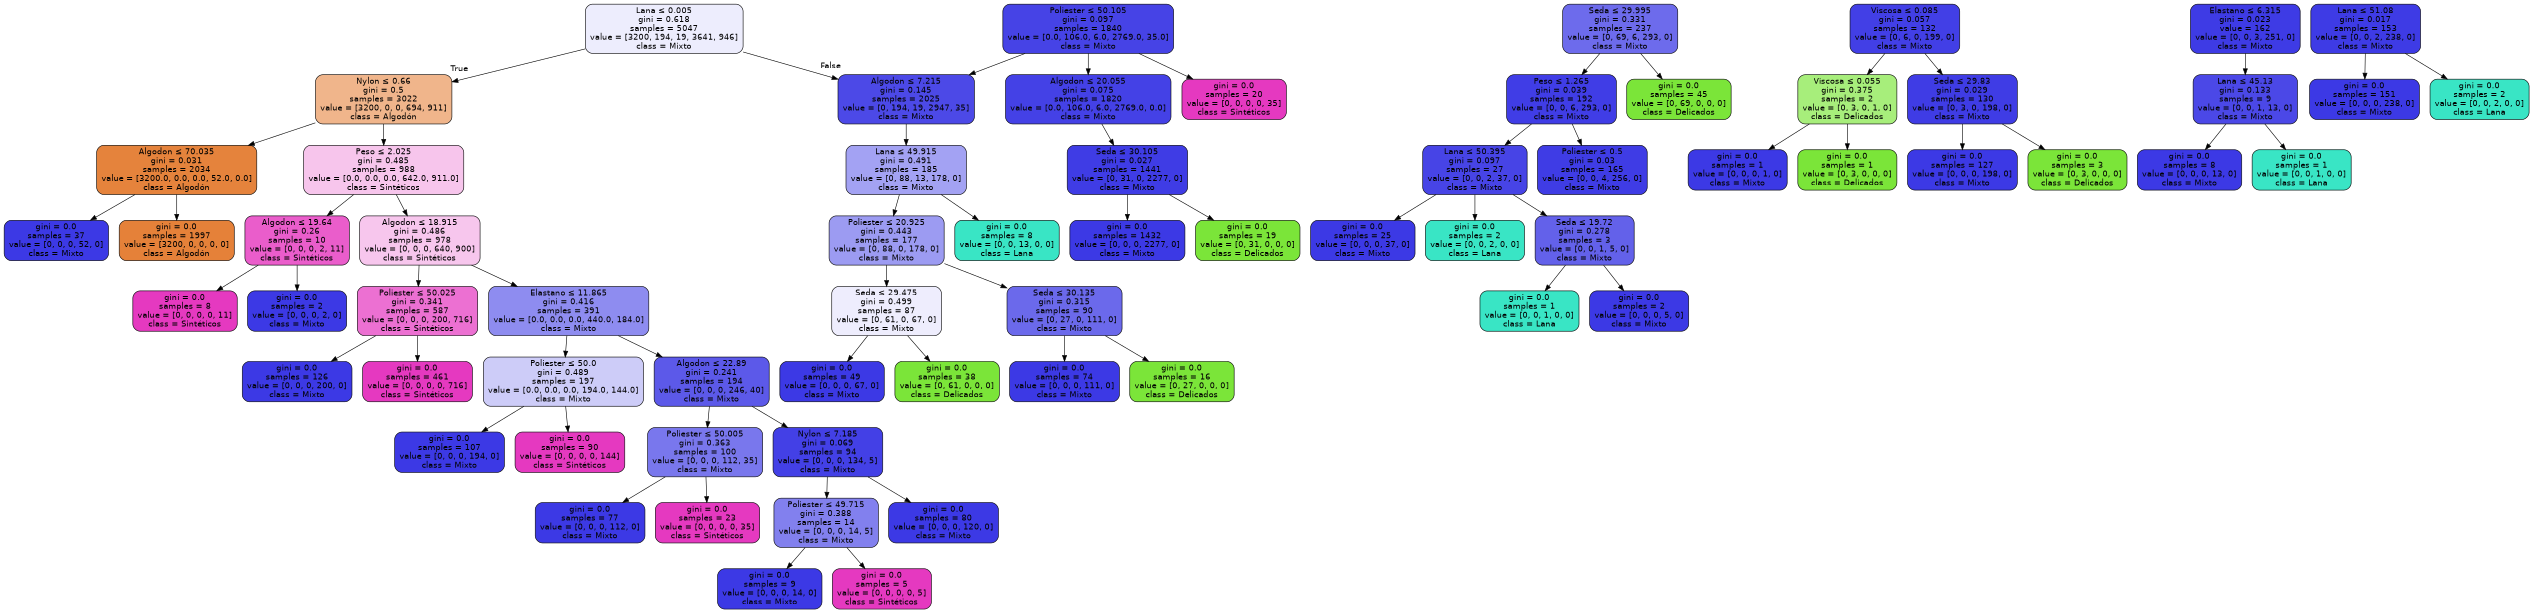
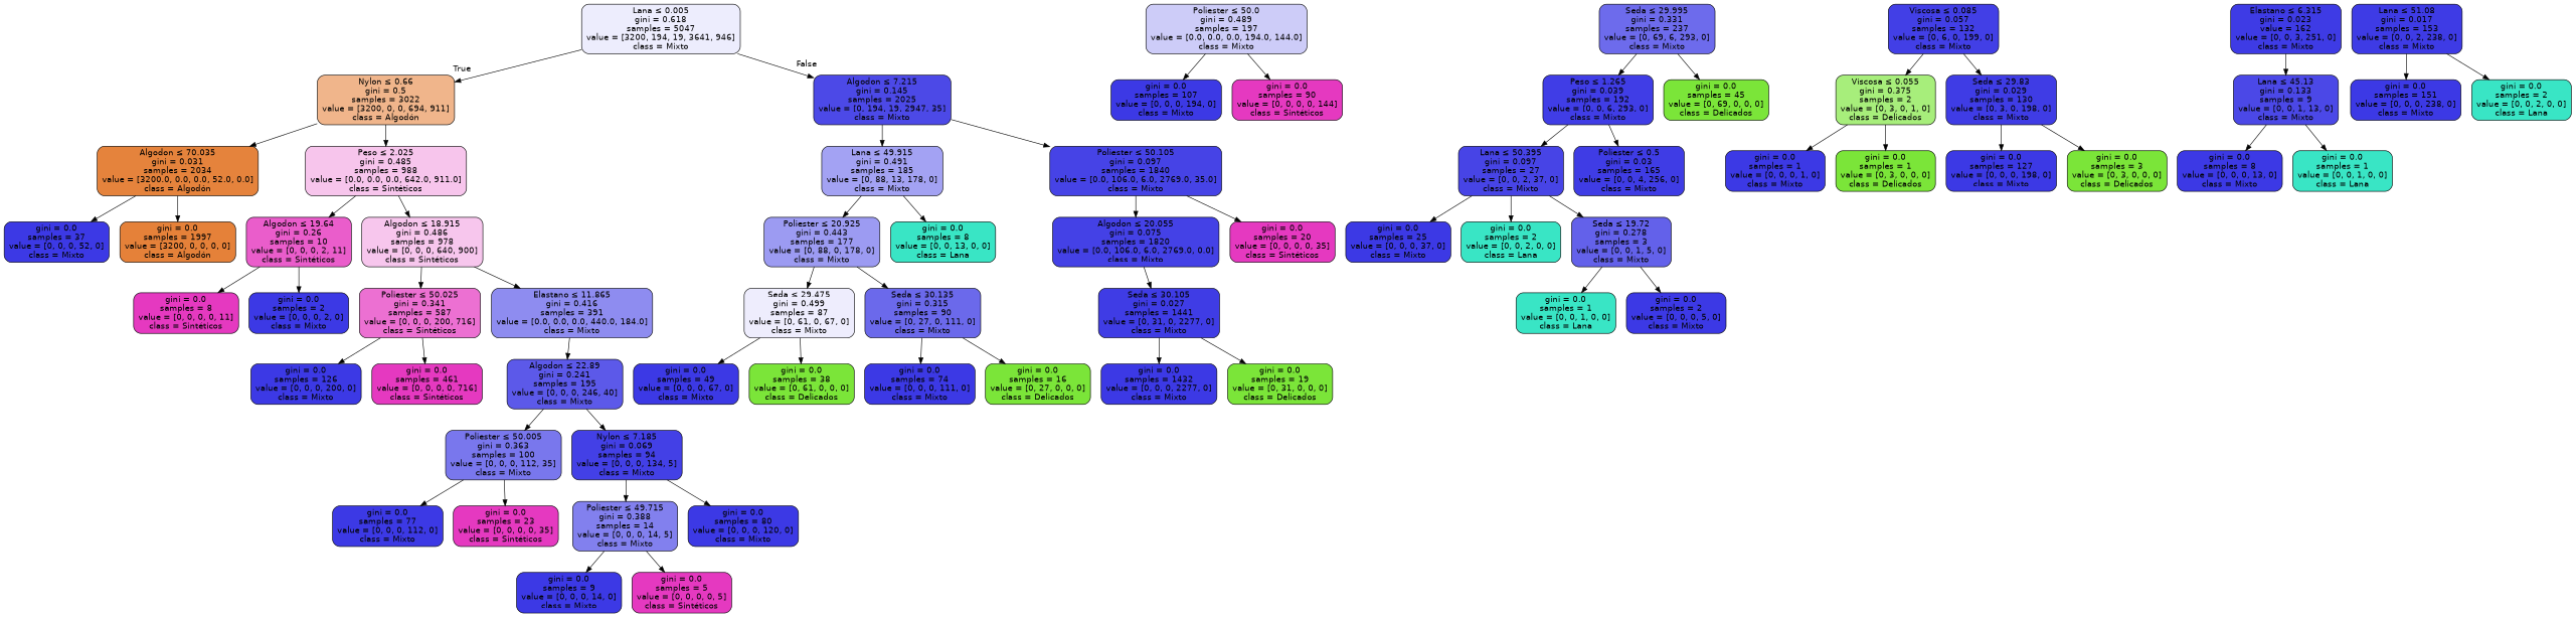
  digraph {
    node [color=black fillcolor="#3c39e5" fontname=helvetica shape=box style="filled, rounded"]
    edge [fontname=helvetica]
    n1 [fillcolor="#ededfd" label=<Lana &le; 0.005<br/>gini = 0.618<br/>samples = 5047<br/>value = [3200, 194, 19, 3641, 946]<br/>class = Mixto>]
    n2 [fillcolor="#f0b58b" label=<Nylon &le; 0.66<br/>gini = 0.5<br/>samples = 3022<br/>value = [3200, 0, 0, 694, 911]<br/>class = Algodón>]
    n3 [fillcolor="#4c49e7" label=<Algodon &le; 7.215<br/>gini = 0.145<br/>samples = 2025<br/>value = [0, 194, 19, 2947, 35]<br/>class = Mixto>]
    n4 [fillcolor="#e5833c" label=<Algodon &le; 70.035<br/>gini = 0.031<br/>samples = 2034<br/>value = [3200.0, 0.0, 0.0, 52.0, 0.0]<br/>class = Algodón>]
    n5 [fillcolor="#f7c5ec" label=<Peso &le; 2.025<br/>gini = 0.485<br/>samples = 988<br/>value = [0.0, 0.0, 0.0, 642.0, 911.0]<br/>class = Sintéticos>]
    n6 [fillcolor="#a3a2f3" label=<Lana &le; 49.915<br/>gini = 0.491<br/>samples = 185<br/>value = [0, 88, 13, 178, 0]<br/>class = Mixto>]
    n7 [fillcolor="#4643e6" label=<Poliester &le; 50.105<br/>gini = 0.097<br/>samples = 1840<br/>value = [0.0, 106.0, 6.0, 2769.0, 35.0]<br/>class = Mixto>]
    n8 [label=<gini = 0.0<br/>samples = 37<br/>value = [0, 0, 0, 52, 0]<br/>class = Mixto>]
    n9 [fillcolor="#e58139" label=<gini = 0.0<br/>samples = 1997<br/>value = [3200, 0, 0, 0, 0]<br/>class = Algodón>]
    n10 [fillcolor="#ea5dcb" label=<Algodon &le; 19.64<br/>gini = 0.26<br/>samples = 10<br/>value = [0, 0, 0, 2, 11]<br/>class = Sintéticos>]
    n11 [fillcolor="#f7c6ed" label=<Algodon &le; 18.915<br/>gini = 0.486<br/>samples = 978<br/>value = [0, 0, 0, 640, 900]<br/>class = Sintéticos>]
    n12 [fillcolor="#e539c0" label=<gini = 0.0<br/>samples = 8<br/>value = [0, 0, 0, 0, 11]<br/>class = Sintéticos>]
    n13 [label=<gini = 0.0<br/>samples = 2<br/>value = [0, 0, 0, 2, 0]<br/>class = Mixto>]
    n14 [fillcolor="#ec70d2" label=<Poliester &le; 50.025<br/>gini = 0.341<br/>samples = 587<br/>value = [0, 0, 0, 200, 716]<br/>class = Sintéticos>]
    n15 [fillcolor="#8e8cf0" label=<Elastano &le; 11.865<br/>gini = 0.416<br/>samples = 391<br/>value = [0.0, 0.0, 0.0, 440.0, 184.0]<br/>class = Mixto>]
    n16 [label=<gini = 0.0<br/>samples = 126<br/>value = [0, 0, 0, 200, 0]<br/>class = Mixto>]
    n17 [fillcolor="#e539c0" label=<gini = 0.0<br/>samples = 461<br/>value = [0, 0, 0, 0, 716]<br/>class = Sintéticos>]
    n18 [fillcolor="#cdccf8" label=<Poliester &le; 50.0<br/>gini = 0.489<br/>samples = 197<br/>value = [0.0, 0.0, 0.0, 194.0, 144.0]<br/>class = Mixto>]
-   n19 [fillcolor="#5c59e9" label=<Algodon &le; 22.89<br/>gini = 0.241<br/>samples = 194<br/>value = [0, 0, 0, 246, 40]<br/>class = Mixto>]
+   n19 [fillcolor="#5c59e9" label=<Algodon &le; 22.89<br/>gini = 0.241<br/>samples = 195<br/>value = [0, 0, 0, 246, 40]<br/>class = Mixto>]
    n20 [label=<gini = 0.0<br/>samples = 107<br/>value = [0, 0, 0, 194, 0]<br/>class = Mixto>]
    n21 [fillcolor="#e539c0" label=<gini = 0.0<br/>samples = 90<br/>value = [0, 0, 0, 0, 144]<br/>class = Sintéticos>]
    n22 [fillcolor="#7977ed" label=<Poliester &le; 50.005<br/>gini = 0.363<br/>samples = 100<br/>value = [0, 0, 0, 112, 35]<br/>class = Mixto>]
    n23 [fillcolor="#4340e6" label=<Nylon &le; 7.185<br/>gini = 0.069<br/>samples = 94<br/>value = [0, 0, 0, 134, 5]<br/>class = Mixto>]
    n24 [label=<gini = 0.0<br/>samples = 77<br/>value = [0, 0, 0, 112, 0]<br/>class = Mixto>]
    n25 [fillcolor="#e539c0" label=<gini = 0.0<br/>samples = 23<br/>value = [0, 0, 0, 0, 35]<br/>class = Sintéticos>]
    n26 [fillcolor="#8280ee" label=<Poliester &le; 49.715<br/>gini = 0.388<br/>samples = 14<br/>value = [0, 0, 0, 14, 5]<br/>class = Mixto>]
    n27 [label=<gini = 0.0<br/>samples = 80<br/>value = [0, 0, 0, 120, 0]<br/>class = Mixto>]
    n28 [label=<gini = 0.0<br/>samples = 9<br/>value = [0, 0, 0, 14, 0]<br/>class = Mixto>]
    n29 [fillcolor="#e539c0" label=<gini = 0.0<br/>samples = 5<br/>value = [0, 0, 0, 0, 5]<br/>class = Sintéticos>]
    n30 [fillcolor="#9c9bf2" label=<Poliester &le; 20.925<br/>gini = 0.443<br/>samples = 177<br/>value = [0, 88, 0, 178, 0]<br/>class = Mixto>]
    n31 [fillcolor="#39e5c5" label=<gini = 0.0<br/>samples = 8<br/>value = [0, 0, 13, 0, 0]<br/>class = Lana>]
    n32 [fillcolor="#4441e6" label=<Algodon &le; 20.055<br/>gini = 0.075<br/>samples = 1820<br/>value = [0.0, 106.0, 6.0, 2769.0, 0.0]<br/>class = Mixto>]
    n33 [fillcolor="#e539c0" label=<gini = 0.0<br/>samples = 20<br/>value = [0, 0, 0, 0, 35]<br/>class = Sintéticos>]
    n34 [fillcolor="#eeedfd" label=<Seda &le; 29.475<br/>gini = 0.499<br/>samples = 87<br/>value = [0, 61, 0, 67, 0]<br/>class = Mixto>]
    n35 [fillcolor="#6b69eb" label=<Seda &le; 30.135<br/>gini = 0.315<br/>samples = 90<br/>value = [0, 27, 0, 111, 0]<br/>class = Mixto>]
    n36 [label=<gini = 0.0<br/>samples = 49<br/>value = [0, 0, 0, 67, 0]<br/>class = Mixto>]
    n37 [fillcolor="#7be539" label=<gini = 0.0<br/>samples = 38<br/>value = [0, 61, 0, 0, 0]<br/>class = Delicados>]
    n38 [label=<gini = 0.0<br/>samples = 74<br/>value = [0, 0, 0, 111, 0]<br/>class = Mixto>]
    n39 [fillcolor="#7be539" label=<gini = 0.0<br/>samples = 16<br/>value = [0, 27, 0, 0, 0]<br/>class = Delicados>]
    n40 [fillcolor="#3f3ce5" label=<Seda &le; 30.105<br/>gini = 0.027<br/>samples = 1441<br/>value = [0, 31, 0, 2277, 0]<br/>class = Mixto>]
    n41 [label=<gini = 0.0<br/>samples = 1432<br/>value = [0, 0, 0, 2277, 0]<br/>class = Mixto>]
    n42 [fillcolor="#7be539" label=<gini = 0.0<br/>samples = 19<br/>value = [0, 31, 0, 0, 0]<br/>class = Delicados>]
    n43 [fillcolor="#6d6bec" label=<Seda &le; 29.995<br/>gini = 0.331<br/>samples = 237<br/>value = [0, 69, 6, 293, 0]<br/>class = Mixto>]
    n44 [fillcolor="#403de6" label=<Peso &le; 1.265<br/>gini = 0.039<br/>samples = 192<br/>value = [0, 0, 6, 293, 0]<br/>class = Mixto>]
    n45 [fillcolor="#7be539" label=<gini = 0.0<br/>samples = 45<br/>value = [0, 69, 0, 0, 0]<br/>class = Delicados>]
    n46 [fillcolor="#423fe6" label=<Viscosa &le; 0.085<br/>gini = 0.057<br/>samples = 132<br/>value = [0, 6, 0, 199, 0]<br/>class = Mixto>]
    n47 [fillcolor="#a7ee7b" label=<Viscosa &le; 0.055<br/>gini = 0.375<br/>samples = 2<br/>value = [0, 3, 0, 1, 0]<br/>class = Delicados>]
    n48 [fillcolor="#3f3ce5" label=<Seda &le; 29.83<br/>gini = 0.029<br/>samples = 130<br/>value = [0, 3, 0, 198, 0]<br/>class = Mixto>]
    n49 [fillcolor="#4744e6" label=<Lana &le; 50.395<br/>gini = 0.097<br/>samples = 27<br/>value = [0, 0, 2, 37, 0]<br/>class = Mixto>]
    n50 [fillcolor="#3f3ce5" label=<Poliester &le; 0.5<br/>gini = 0.03<br/>samples = 165<br/>value = [0, 0, 4, 256, 0]<br/>class = Mixto>]
    n51 [label=<gini = 0.0<br/>samples = 25<br/>value = [0, 0, 0, 37, 0]<br/>class = Mixto>]
    n52 [fillcolor="#39e5c5" label=<gini = 0.0<br/>samples = 2<br/>value = [0, 0, 2, 0, 0]<br/>class = Lana>]
    n53 [fillcolor="#6361ea" label=<Seda &le; 19.72<br/>gini = 0.278<br/>samples = 3<br/>value = [0, 0, 1, 5, 0]<br/>class = Mixto>]
    n54 [fillcolor="#39e5c5" label=<gini = 0.0<br/>samples = 1<br/>value = [0, 0, 1, 0, 0]<br/>class = Lana>]
    n55 [label=<gini = 0.0<br/>samples = 2<br/>value = [0, 0, 0, 5, 0]<br/>class = Mixto>]
    n56 [fillcolor="#3e3be5" label=<Elastano &le; 6.315<br/>gini = 0.023<br/>value = 162<br/>value = [0, 0, 3, 251, 0]<br/>class = Mixto>]
    n57 [fillcolor="#4b48e7" label=<Lana &le; 45.13<br/>gini = 0.133<br/>samples = 9<br/>value = [0, 0, 1, 13, 0]<br/>class = Mixto>]
    n58 [fillcolor="#3e3be5" label=<Lana &le; 51.08<br/>gini = 0.017<br/>samples = 153<br/>value = [0, 0, 2, 238, 0]<br/>class = Mixto>]
    n59 [label=<gini = 0.0<br/>samples = 151<br/>value = [0, 0, 0, 238, 0]<br/>class = Mixto>]
    n60 [fillcolor="#39e5c5" label=<gini = 0.0<br/>samples = 2<br/>value = [0, 0, 2, 0, 0]<br/>class = Lana>]
    n61 [label=<gini = 0.0<br/>samples = 8<br/>value = [0, 0, 0, 13, 0]<br/>class = Mixto>]
    n62 [fillcolor="#39e5c5" label=<gini = 0.0<br/>samples = 1<br/>value = [0, 0, 1, 0, 0]<br/>class = Lana>]
    n63 [label=<gini = 0.0<br/>samples = 1<br/>value = [0, 0, 0, 1, 0]<br/>class = Mixto>]
    n64 [fillcolor="#7be539" label=<gini = 0.0<br/>samples = 1<br/>value = [0, 3, 0, 0, 0]<br/>class = Delicados>]
    n65 [label=<gini = 0.0<br/>samples = 127<br/>value = [0, 0, 0, 198, 0]<br/>class = Mixto>]
    n66 [fillcolor="#7be539" label=<gini = 0.0<br/>samples = 3<br/>value = [0, 3, 0, 0, 0]<br/>class = Delicados>]
    n1 -> n2 [headlabel=True labelangle=45 labeldistance=2.5]
    n1 -> n3 [headlabel=False labelangle=-45 labeldistance=2.5]
    n2 -> n4
    n2 -> n5
    n3 -> n6
-   n7 -> n3
+   n3 -> n7
    n4 -> n8
    n4 -> n9
    n5 -> n10
    n5 -> n11
    n6 -> n30
    n6 -> n31
    n7 -> n32
    n7 -> n33
    n10 -> n12
    n10 -> n13
    n11 -> n14
    n11 -> n15
    n14 -> n16
    n14 -> n17
-   n15 -> n18
    n15 -> n19
    n18 -> n20
    n18 -> n21
    n19 -> n22
    n19 -> n23
    n22 -> n24
    n22 -> n25
    n23 -> n26
    n23 -> n27
    n26 -> n28
    n26 -> n29
    n30 -> n34
    n30 -> n35
    n32 -> n40
    n34 -> n36
    n34 -> n37
    n35 -> n38
    n35 -> n39
    n40 -> n41
    n40 -> n42
    n43 -> n44
    n43 -> n45
    n44 -> n49
    n44 -> n50
    n46 -> n47
    n46 -> n48
    n47 -> n63
    n47 -> n64
    n48 -> n65
    n48 -> n66
    n49 -> n51
    n49 -> n52
    n49 -> n53
    n53 -> n54
    n53 -> n55
    n56 -> n57
    n57 -> n61
    n57 -> n62
    n58 -> n59
    n58 -> n60
  }
